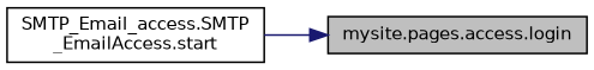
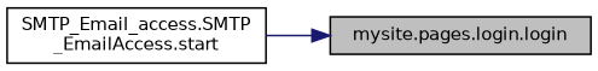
  digraph {
    rankdir=RL
    node [color=black fontname=Helvetica fontsize=10 shape=record style=filled]
-   n1 [fillcolor=grey75 fontcolor=black height=0.2 label="mysite.pages.access.login" width=0.4]
+   n1 [fillcolor=grey75 fontcolor=black height=0.2 label="mysite.pages.login.login" width=0.4]
    n2 [fillcolor=white height=0.2 label="SMTP_Email_access.SMTP\l_EmailAccess.start" width=0.4]
    n1 -> n2 [color=midnightblue dir=back fontname=Helvetica fontsize=10 labelfontname=Helvetica labelfontsize=10 style=solid]
  }
